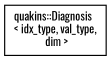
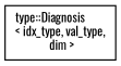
  digraph {
    rankdir=LR
    fontname=Oswald
-   n1 [color=black fillcolor=white fontname=Oswald fontsize=10 height=0.2 label="quakins::Diagnosis\l\< idx_type, val_type,\l dim \>" shape=record style=filled width=0.4]
+   n1 [color=black fillcolor=white fontname=Oswald fontsize=10 height=0.2 label="type::Diagnosis\l\< idx_type, val_type,\l dim \>" shape=record style=filled width=0.4]
  }
